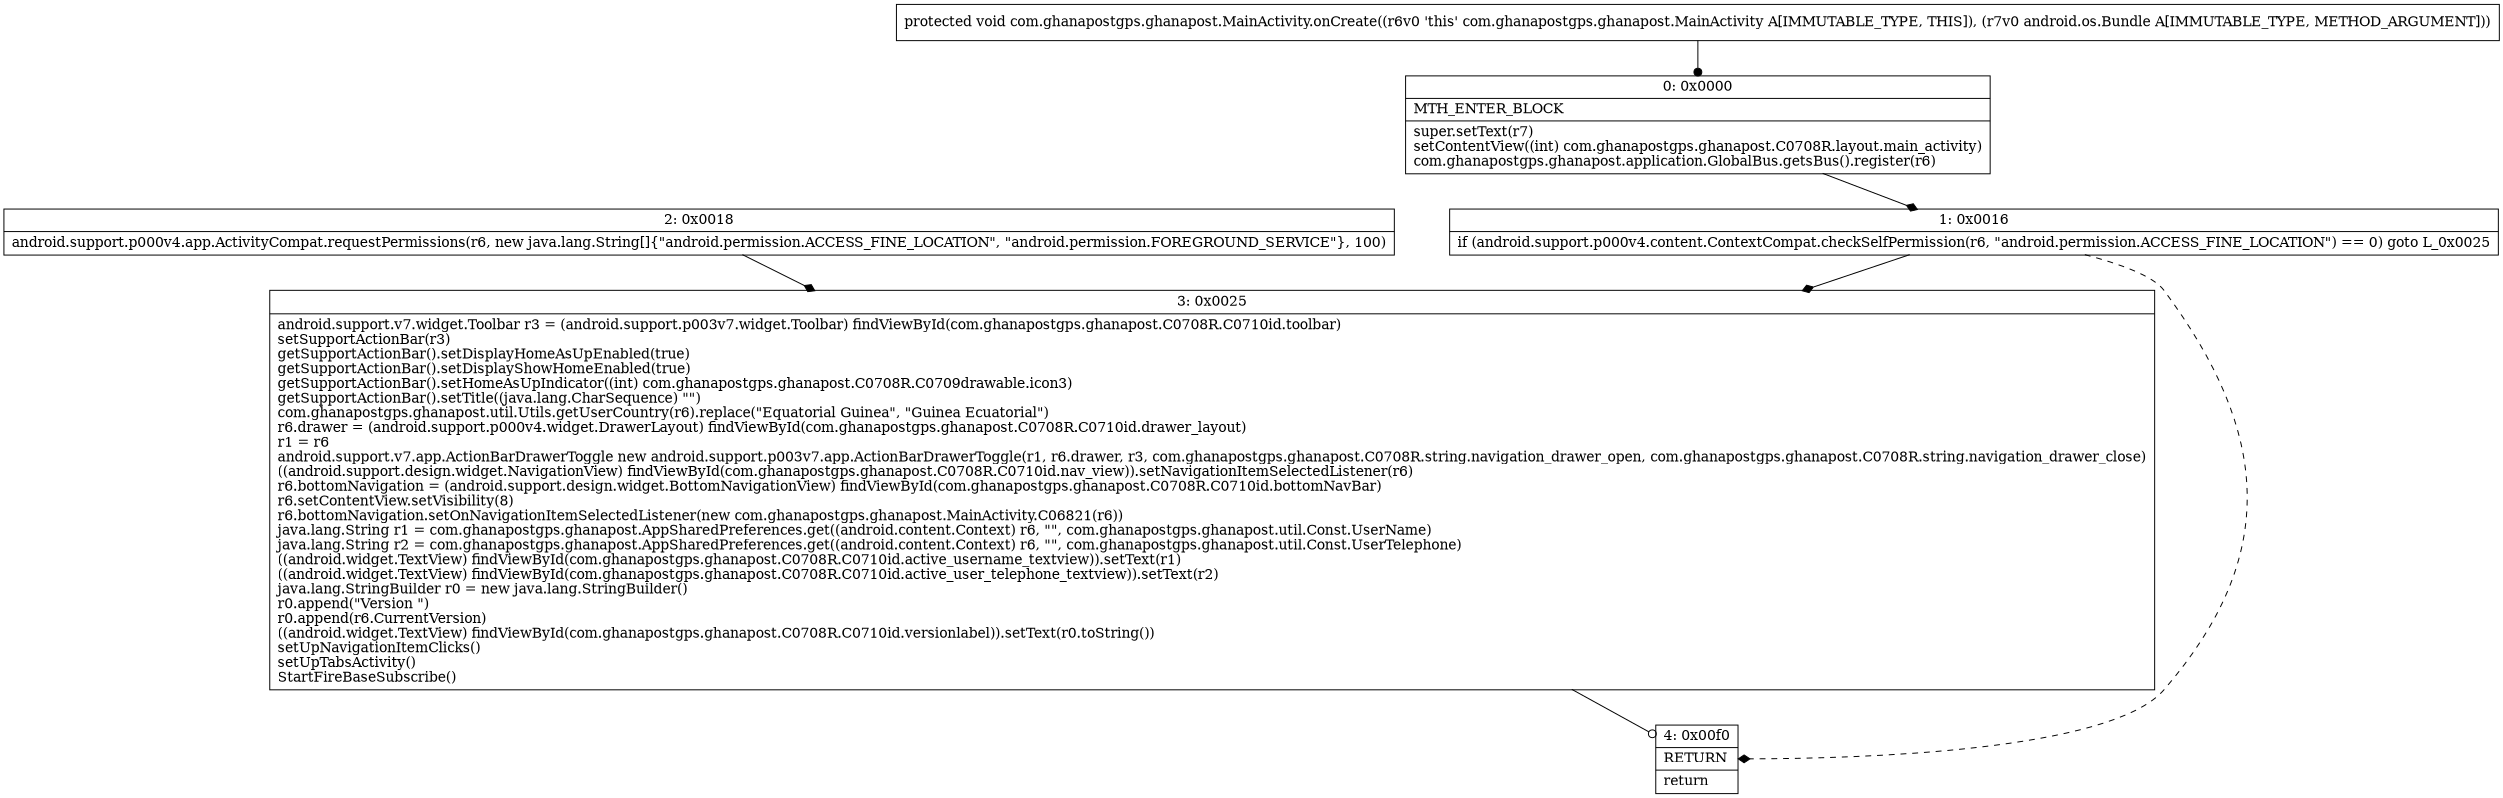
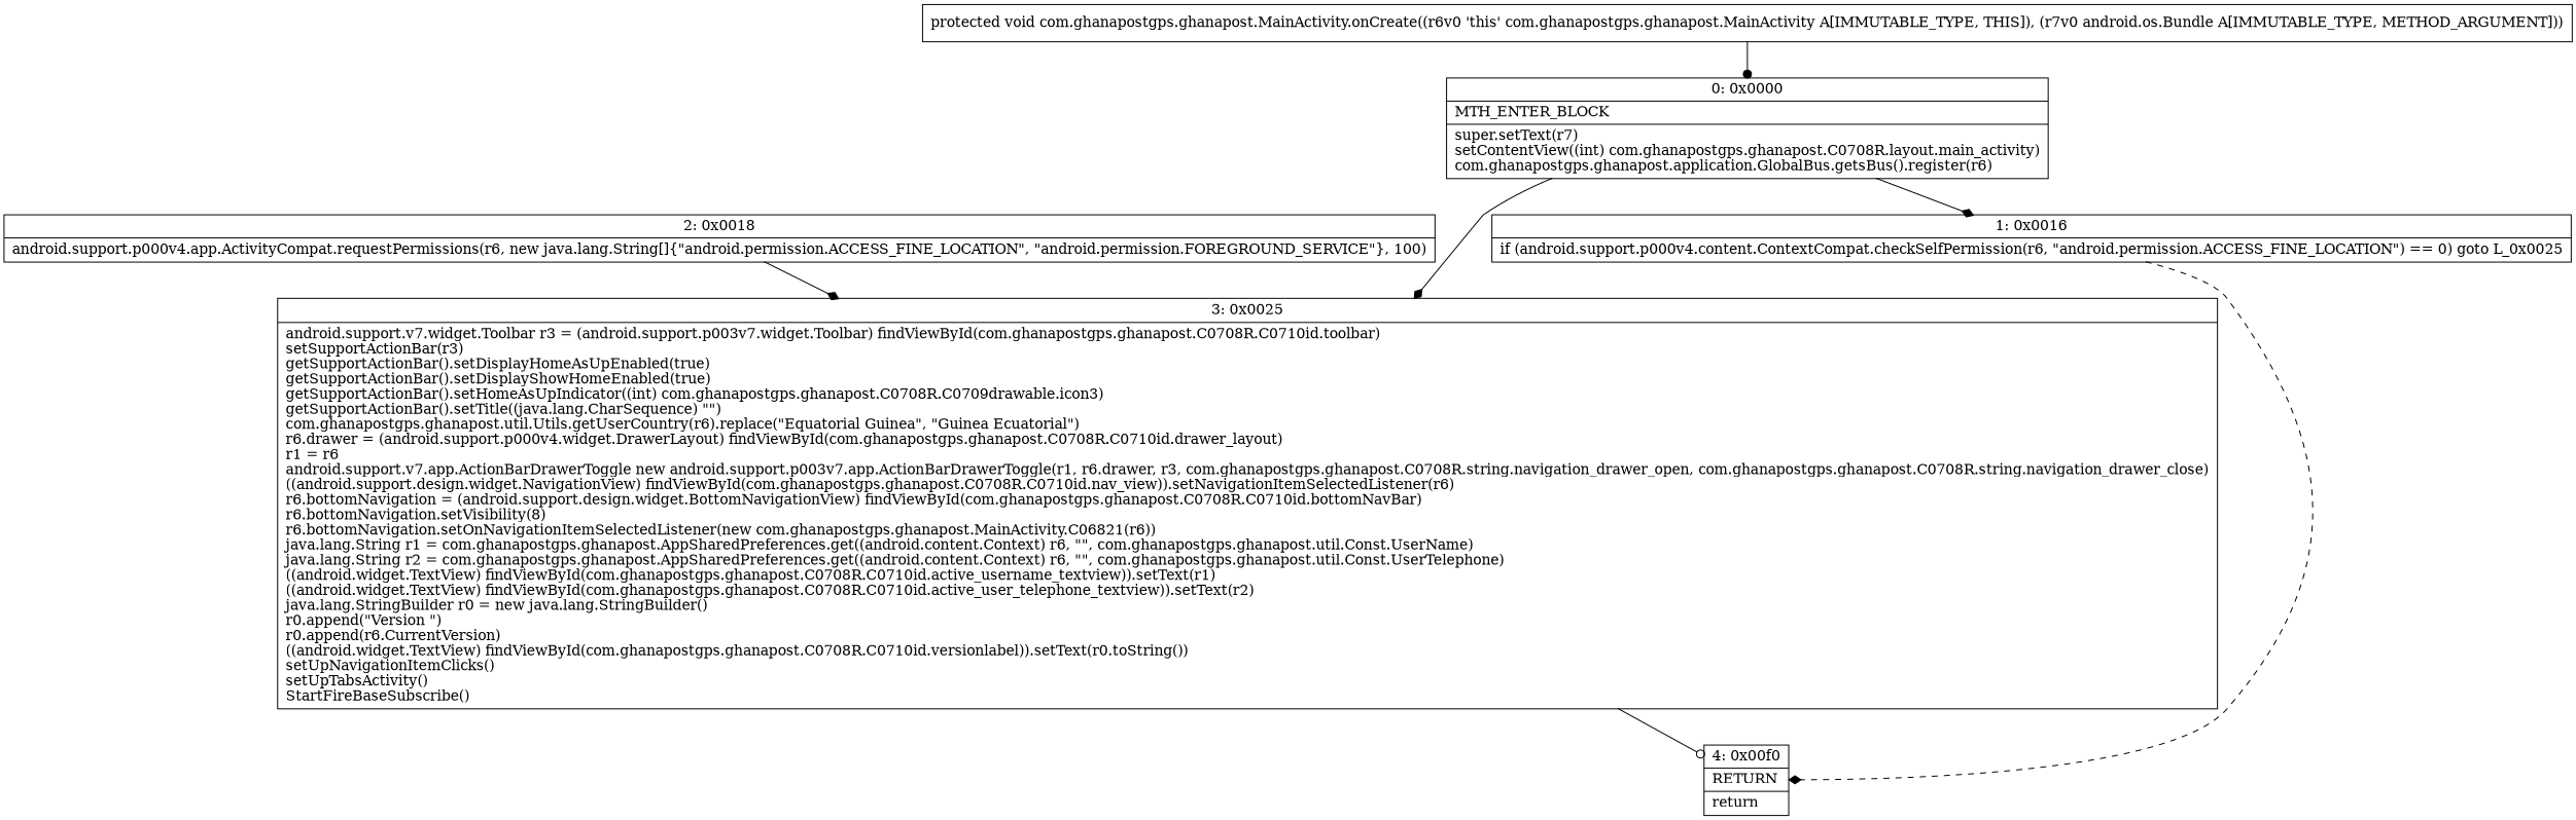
  digraph {
    node [shape=record]
    edge [arrowhead=diamond]
    n1 [label="{0\:\ 0x0000|MTH_ENTER_BLOCK\l|super.setText(r7)\lsetContentView((int) com.ghanapostgps.ghanapost.C0708R.layout.main_activity)\lcom.ghanapostgps.ghanapost.application.GlobalBus.getsBus().register(r6)\l}"]
    n2 [label="{1\:\ 0x0016|if (android.support.p000v4.content.ContextCompat.checkSelfPermission(r6, \"android.permission.ACCESS_FINE_LOCATION\") == 0) goto L_0x0025\l}"]
-   n3 [label="{3\:\ 0x0025|android.support.v7.widget.Toolbar r3 = (android.support.p003v7.widget.Toolbar) findViewById(com.ghanapostgps.ghanapost.C0708R.C0710id.toolbar)\lsetSupportActionBar(r3)\lgetSupportActionBar().setDisplayHomeAsUpEnabled(true)\lgetSupportActionBar().setDisplayShowHomeEnabled(true)\lgetSupportActionBar().setHomeAsUpIndicator((int) com.ghanapostgps.ghanapost.C0708R.C0709drawable.icon3)\lgetSupportActionBar().setTitle((java.lang.CharSequence) \"\")\lcom.ghanapostgps.ghanapost.util.Utils.getUserCountry(r6).replace(\"Equatorial Guinea\", \"Guinea Ecuatorial\")\lr6.drawer = (android.support.p000v4.widget.DrawerLayout) findViewById(com.ghanapostgps.ghanapost.C0708R.C0710id.drawer_layout)\lr1 = r6\landroid.support.v7.app.ActionBarDrawerToggle new android.support.p003v7.app.ActionBarDrawerToggle(r1, r6.drawer, r3, com.ghanapostgps.ghanapost.C0708R.string.navigation_drawer_open, com.ghanapostgps.ghanapost.C0708R.string.navigation_drawer_close)\l((android.support.design.widget.NavigationView) findViewById(com.ghanapostgps.ghanapost.C0708R.C0710id.nav_view)).setNavigationItemSelectedListener(r6)\lr6.bottomNavigation = (android.support.design.widget.BottomNavigationView) findViewById(com.ghanapostgps.ghanapost.C0708R.C0710id.bottomNavBar)\lr6.setContentView.setVisibility(8)\lr6.bottomNavigation.setOnNavigationItemSelectedListener(new com.ghanapostgps.ghanapost.MainActivity.C06821(r6))\ljava.lang.String r1 = com.ghanapostgps.ghanapost.AppSharedPreferences.get((android.content.Context) r6, \"\", com.ghanapostgps.ghanapost.util.Const.UserName)\ljava.lang.String r2 = com.ghanapostgps.ghanapost.AppSharedPreferences.get((android.content.Context) r6, \"\", com.ghanapostgps.ghanapost.util.Const.UserTelephone)\l((android.widget.TextView) findViewById(com.ghanapostgps.ghanapost.C0708R.C0710id.active_username_textview)).setText(r1)\l((android.widget.TextView) findViewById(com.ghanapostgps.ghanapost.C0708R.C0710id.active_user_telephone_textview)).setText(r2)\ljava.lang.StringBuilder r0 = new java.lang.StringBuilder()\lr0.append(\"Version \")\lr0.append(r6.CurrentVersion)\l((android.widget.TextView) findViewById(com.ghanapostgps.ghanapost.C0708R.C0710id.versionlabel)).setText(r0.toString())\lsetUpNavigationItemClicks()\lsetUpTabsActivity()\lStartFireBaseSubscribe()\l}"]
+   n3 [label="{3\:\ 0x0025|android.support.v7.widget.Toolbar r3 = (android.support.p003v7.widget.Toolbar) findViewById(com.ghanapostgps.ghanapost.C0708R.C0710id.toolbar)\lsetSupportActionBar(r3)\lgetSupportActionBar().setDisplayHomeAsUpEnabled(true)\lgetSupportActionBar().setDisplayShowHomeEnabled(true)\lgetSupportActionBar().setHomeAsUpIndicator((int) com.ghanapostgps.ghanapost.C0708R.C0709drawable.icon3)\lgetSupportActionBar().setTitle((java.lang.CharSequence) \"\")\lcom.ghanapostgps.ghanapost.util.Utils.getUserCountry(r6).replace(\"Equatorial Guinea\", \"Guinea Ecuatorial\")\lr6.drawer = (android.support.p000v4.widget.DrawerLayout) findViewById(com.ghanapostgps.ghanapost.C0708R.C0710id.drawer_layout)\lr1 = r6\landroid.support.v7.app.ActionBarDrawerToggle new android.support.p003v7.app.ActionBarDrawerToggle(r1, r6.drawer, r3, com.ghanapostgps.ghanapost.C0708R.string.navigation_drawer_open, com.ghanapostgps.ghanapost.C0708R.string.navigation_drawer_close)\l((android.support.design.widget.NavigationView) findViewById(com.ghanapostgps.ghanapost.C0708R.C0710id.nav_view)).setNavigationItemSelectedListener(r6)\lr6.bottomNavigation = (android.support.design.widget.BottomNavigationView) findViewById(com.ghanapostgps.ghanapost.C0708R.C0710id.bottomNavBar)\lr6.bottomNavigation.setVisibility(8)\lr6.bottomNavigation.setOnNavigationItemSelectedListener(new com.ghanapostgps.ghanapost.MainActivity.C06821(r6))\ljava.lang.String r1 = com.ghanapostgps.ghanapost.AppSharedPreferences.get((android.content.Context) r6, \"\", com.ghanapostgps.ghanapost.util.Const.UserName)\ljava.lang.String r2 = com.ghanapostgps.ghanapost.AppSharedPreferences.get((android.content.Context) r6, \"\", com.ghanapostgps.ghanapost.util.Const.UserTelephone)\l((android.widget.TextView) findViewById(com.ghanapostgps.ghanapost.C0708R.C0710id.active_username_textview)).setText(r1)\l((android.widget.TextView) findViewById(com.ghanapostgps.ghanapost.C0708R.C0710id.active_user_telephone_textview)).setText(r2)\ljava.lang.StringBuilder r0 = new java.lang.StringBuilder()\lr0.append(\"Version \")\lr0.append(r6.CurrentVersion)\l((android.widget.TextView) findViewById(com.ghanapostgps.ghanapost.C0708R.C0710id.versionlabel)).setText(r0.toString())\lsetUpNavigationItemClicks()\lsetUpTabsActivity()\lStartFireBaseSubscribe()\l}"]
    n4 [label="{4\:\ 0x00f0|RETURN\l|return\l}"]
    n5 [label="{2\:\ 0x0018|android.support.p000v4.app.ActivityCompat.requestPermissions(r6, new java.lang.String[]\{\"android.permission.ACCESS_FINE_LOCATION\", \"android.permission.FOREGROUND_SERVICE\"\}, 100)\l}"]
    n6 [label="{protected void com.ghanapostgps.ghanapost.MainActivity.onCreate((r6v0 'this' com.ghanapostgps.ghanapost.MainActivity A[IMMUTABLE_TYPE, THIS]), (r7v0 android.os.Bundle A[IMMUTABLE_TYPE, METHOD_ARGUMENT])) }"]
    n1 -> n2
-   n2 -> n3
+   n1 -> n3
    n2 -> n4 [style=dashed]
    n3 -> n4 [arrowhead=odot]
    n5 -> n3
    n6 -> n1 [arrowhead=dot]
  }
